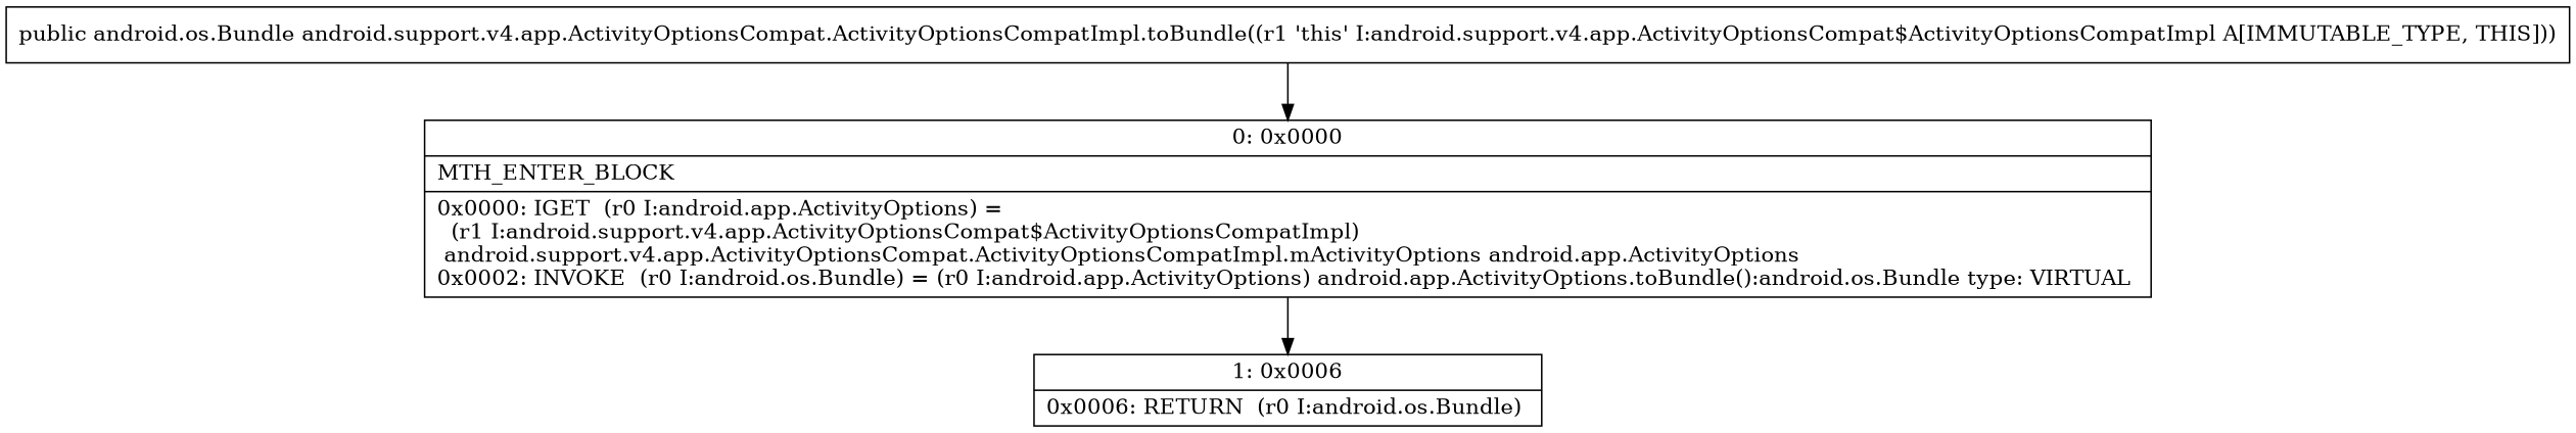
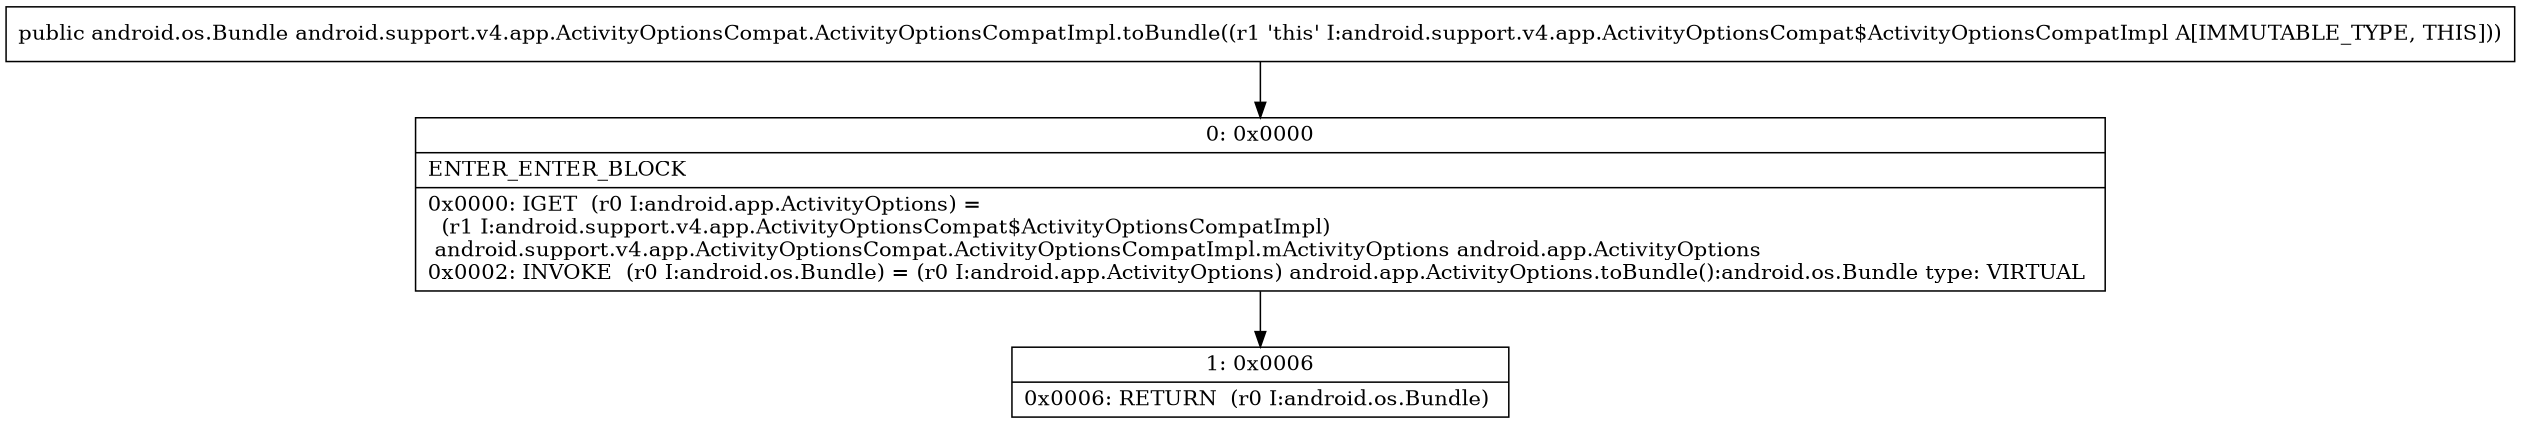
  digraph {
    fontname="DejaVu Serif"
    node [shape=record fontname="DejaVu Serif"]
    edge [fontname="DejaVu Serif"]
-   n1 [label="{0\:\ 0x0000|MTH_ENTER_BLOCK\l|0x0000: IGET  (r0 I:android.app.ActivityOptions) = \l  (r1 I:android.support.v4.app.ActivityOptionsCompat$ActivityOptionsCompatImpl)\l android.support.v4.app.ActivityOptionsCompat.ActivityOptionsCompatImpl.mActivityOptions android.app.ActivityOptions \l0x0002: INVOKE  (r0 I:android.os.Bundle) = (r0 I:android.app.ActivityOptions) android.app.ActivityOptions.toBundle():android.os.Bundle type: VIRTUAL \l}"]
+   n1 [label="{0\:\ 0x0000|ENTER_ENTER_BLOCK\l|0x0000: IGET  (r0 I:android.app.ActivityOptions) = \l  (r1 I:android.support.v4.app.ActivityOptionsCompat$ActivityOptionsCompatImpl)\l android.support.v4.app.ActivityOptionsCompat.ActivityOptionsCompatImpl.mActivityOptions android.app.ActivityOptions \l0x0002: INVOKE  (r0 I:android.os.Bundle) = (r0 I:android.app.ActivityOptions) android.app.ActivityOptions.toBundle():android.os.Bundle type: VIRTUAL \l}"]
    n2 [label="{1\:\ 0x0006|0x0006: RETURN  (r0 I:android.os.Bundle) \l}"]
    n3 [label="{public android.os.Bundle android.support.v4.app.ActivityOptionsCompat.ActivityOptionsCompatImpl.toBundle((r1 'this' I:android.support.v4.app.ActivityOptionsCompat$ActivityOptionsCompatImpl A[IMMUTABLE_TYPE, THIS])) }"]
    n1 -> n2
    n3 -> n1
  }
